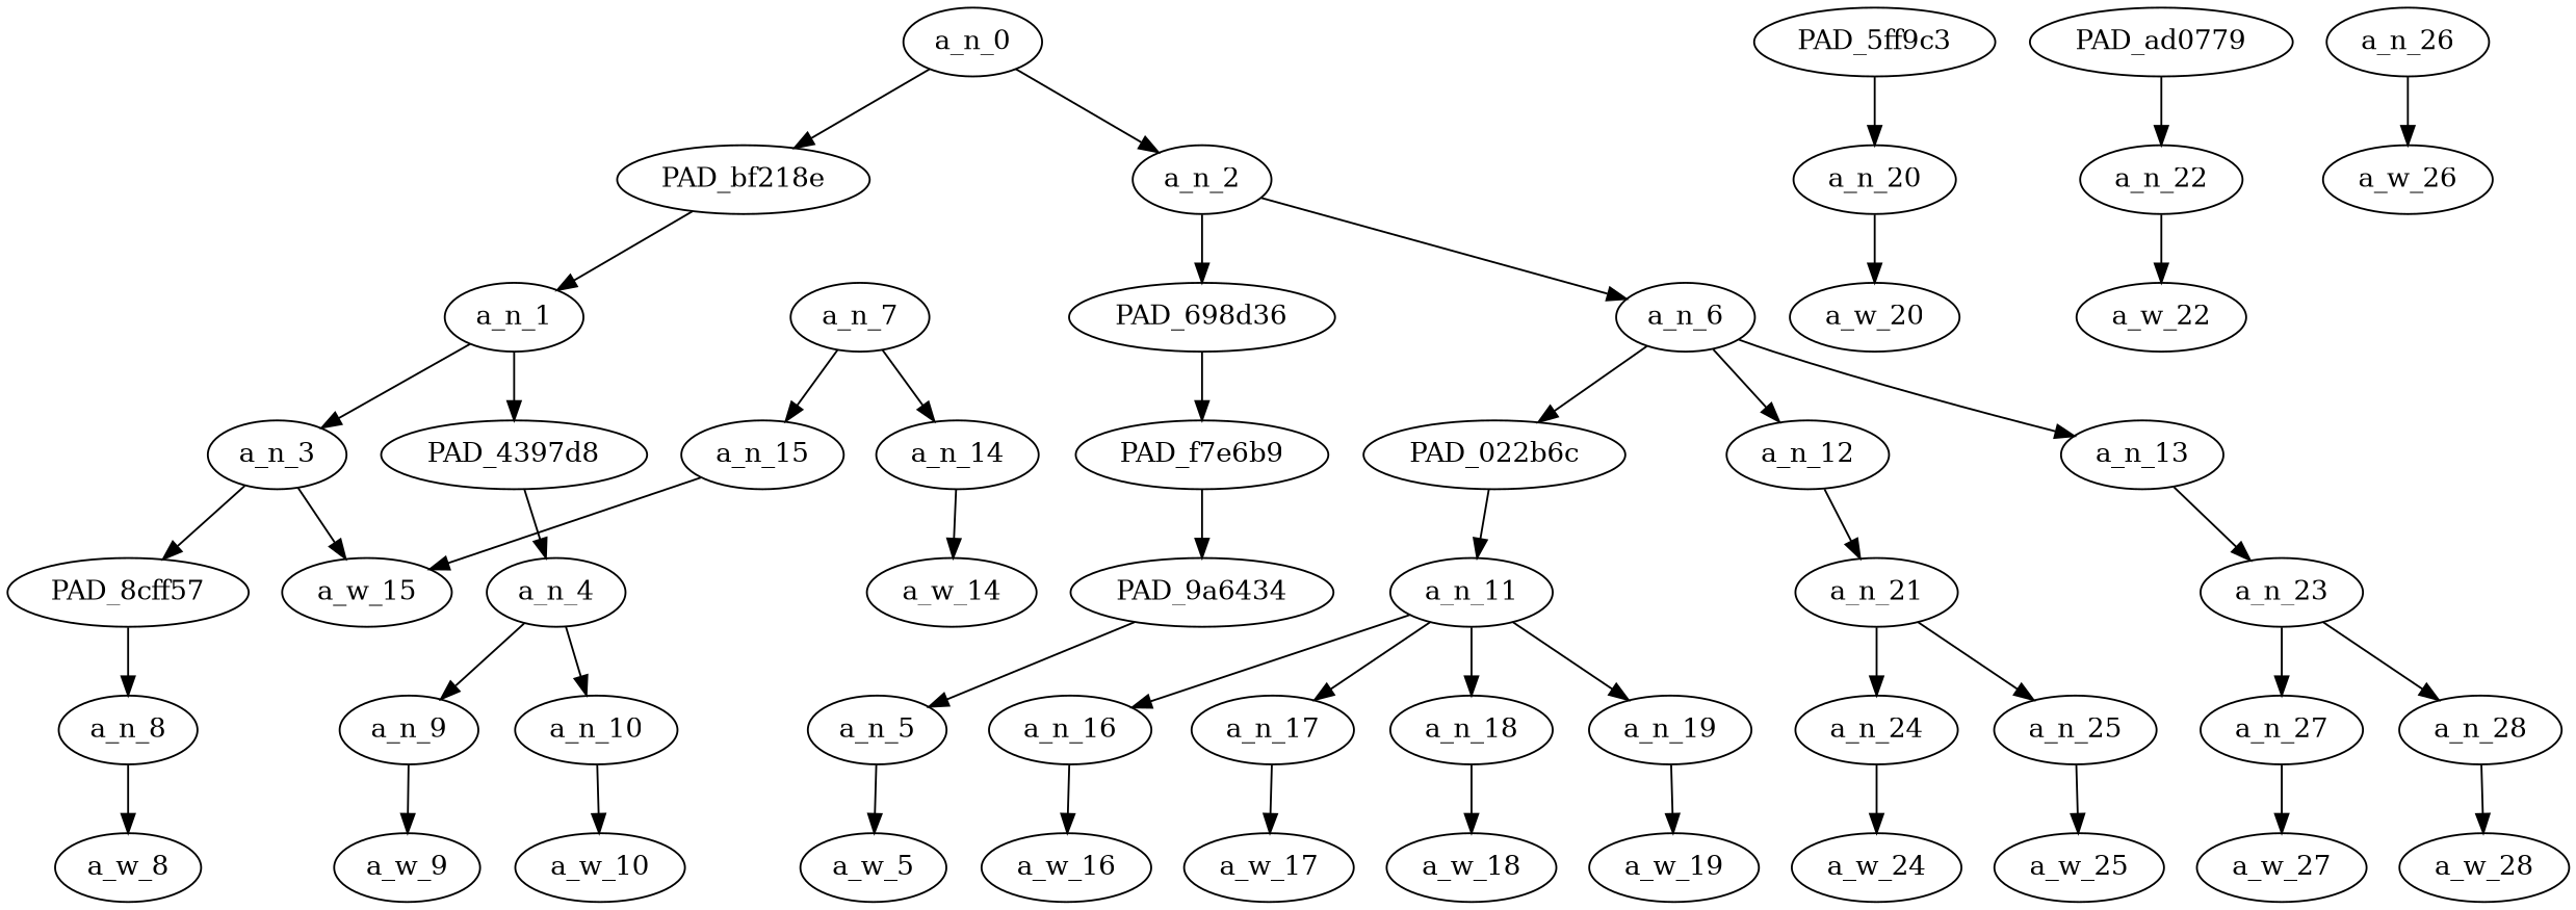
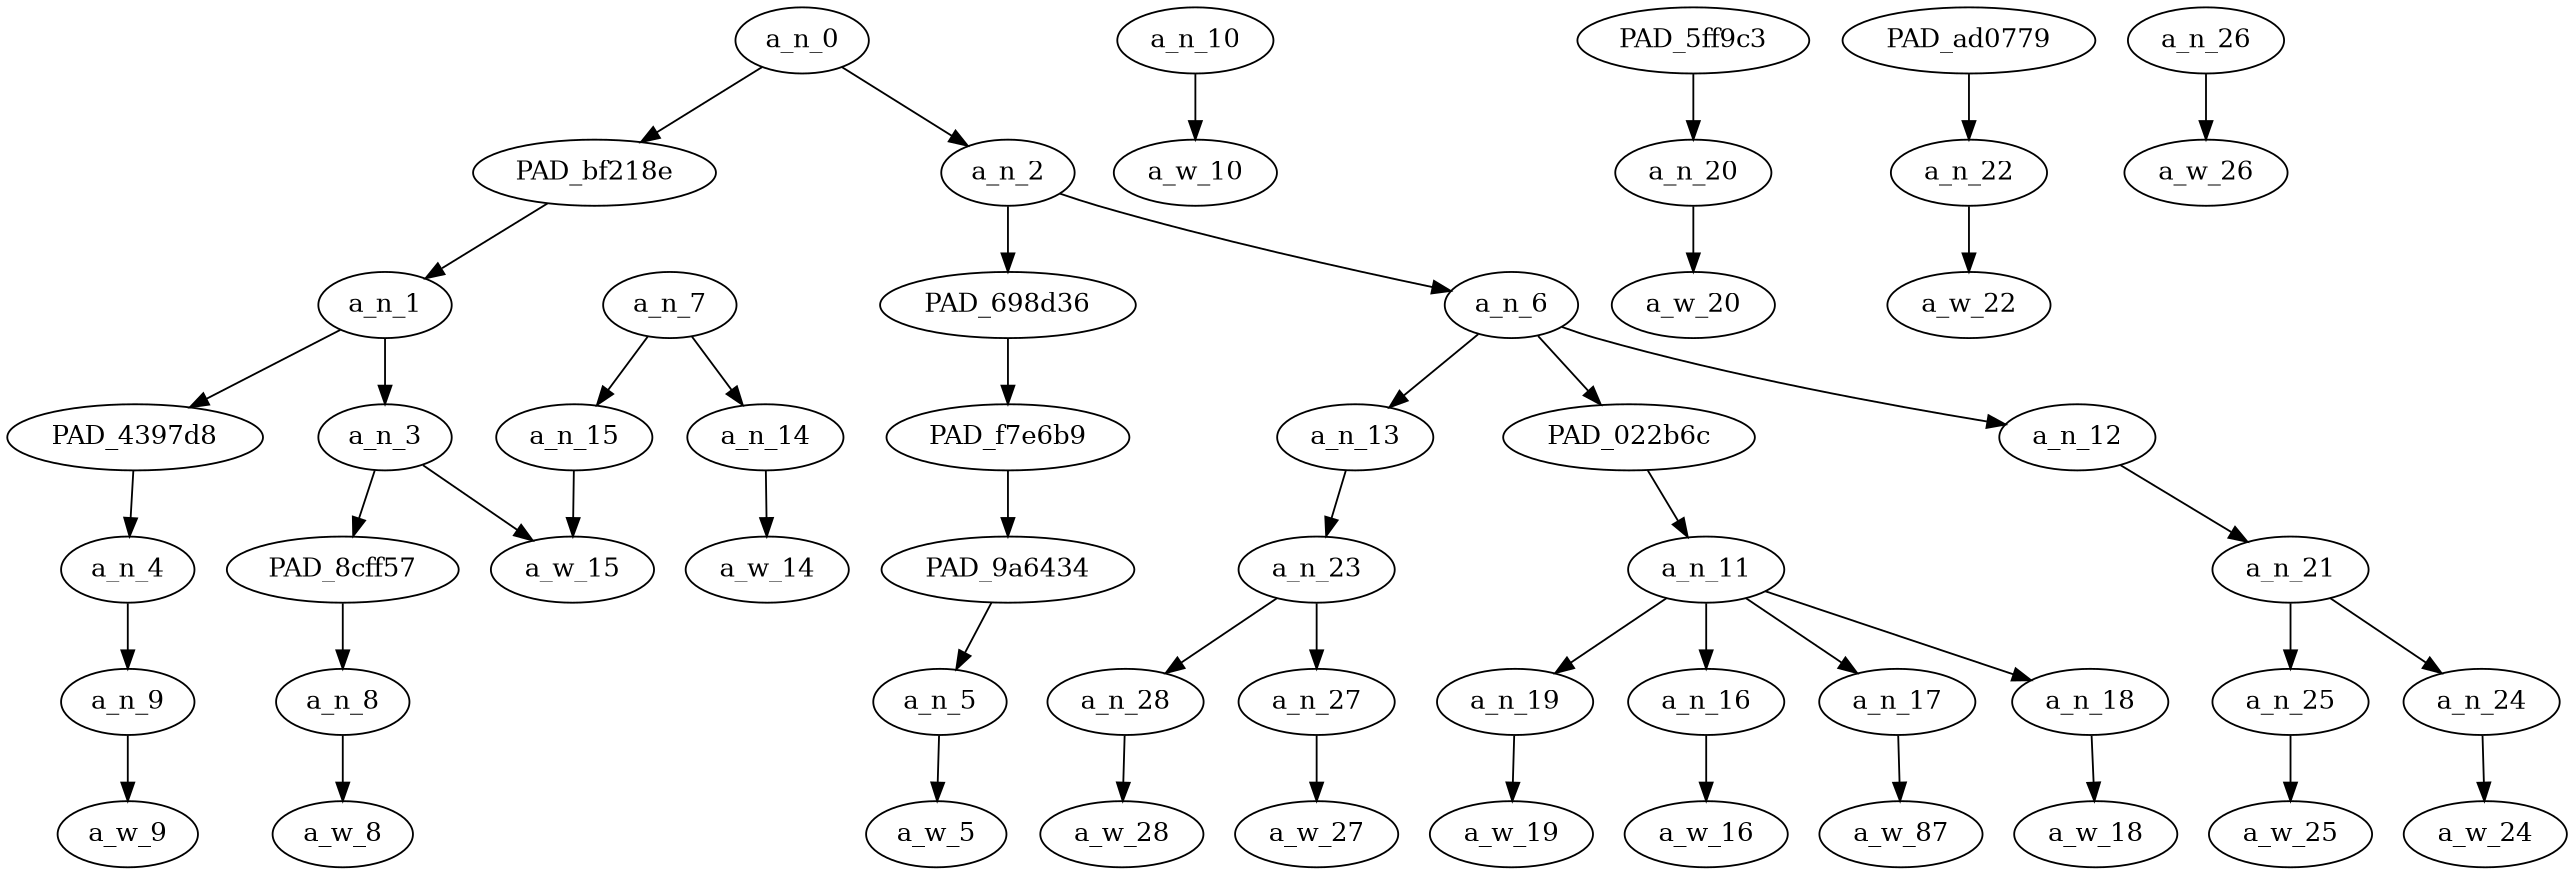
  strict digraph {
    node [div_dir=1 index=0 level=0 text_span="[5]" value=0.04176778]
    a_n_0 [level=6 text_span="[0, 1, 2, 3, 4, 5, 6, 7, 8, 9, 10, 11, 12, 13, 14, 15, 16]" value=1.00000000]
    PAD_bf218e [level=5 text_span="[0, 1, 2, 3, 4]" value=0.26921695]
    a_n_2 [index=1 level=5 text_span="[5, 6, 7, 8, 9, 10, 11, 12, 13, 14, 15, 16]" value=0.72998252]
    a_n_1 [level=4 text_span="[0, 1, 2, 3, 4]" value=0.26921695]
    PAD_698d36 [index=1 level=4]
    a_n_6 [index=2 level=4 text_span="[6, 7, 8, 9, 10, 11, 12, 13, 14, 15, 16]" value=0.68757608]
    a_n_3 [level=3 text_span="[0, 1, 2]" value=0.17213445]
    PAD_4397d8 [index=1 level=3 text_span="[3, 4]" value=0.09657905]
    PAD_f7e6b9 [index=2 level=3]
    PAD_022b6c [index=3 level=3 text_span="[6, 7, 8, 9]" value=0.42578681]
    a_n_12 [div_dir=-1 index=4 level=3 text_span="[10, 11, 12]" value=0.10003387]
    a_n_13 [div_dir=-1 index=5 level=3 text_span="[13, 14, 15, 16]" value=0.16109639]
    PAD_8cff57 [div_dir=-1 index=1 level=2 text_span="[2]" value=0.04922012]
    a_w_15 [div_dir=0 index=1 text_span="[1]" value=crap]
    a_n_4 [index=2 level=2 text_span="[3, 4]" value=0.09657905]
    a_n_8 [div_dir=-1 index=2 level=1 text_span="[2]" value=0.04922012]
    a_n_7 [level=2 text_span="[0, 1]" value=0.12239661]
    a_n_14 [level=1 text_span="[0]" value=0.05903677]
    a_n_15 [index=1 level=1 text_span="[1]" value=0.06279015]
    a_n_9 [index=3 level=1 text_span="[3]" value=0.03639753]
    a_n_10 [index=4 level=1 text_span="[4]" value=0.05999292]
    a_w_8 [div_dir=0 index=2 text_span="[2]" value="<user>"]
    a_w_14 [div_dir=0 text_span="[0]" value=holy]
    a_w_9 [div_dir=0 index=3 text_span="[3]" value=on]
    a_w_10 [div_dir=0 index=4 text_span="[4]" value=twitter]
    PAD_9a6434 [index=3 level=2]
    a_n_11 [index=4 level=2 text_span="[6, 7, 8, 9]" value=0.42578681]
    a_n_21 [index=6 level=2 text_span="[11, 12]" value=0.07635984]
    a_n_23 [div_dir=-1 index=8 level=2 text_span="[14, 15, 16]" value=0.13363708]
    a_n_5 [index=5 level=1]
    a_w_5 [div_dir=0 index=5 value=is]
    a_n_16 [index=6 level=1 text_span="[6]" value=0.25923961]
    a_n_17 [index=7 level=1 text_span="[7]" value=0.10358836]
    a_n_18 [div_dir=-1 index=8 level=1 text_span="[8]" value=0.03197315]
    a_n_19 [index=9 level=1 text_span="[9]" value=0.02993450]
    PAD_5ff9c3 [div_dir=-1 index=5 level=2 text_span="[10]" value=0.02367185]
    a_n_20 [div_dir=-1 index=10 level=1 text_span="[10]" value=0.02367185]
    a_n_24 [div_dir=-1 index=11 level=1 text_span="[11]" value=0.02643481]
    a_n_25 [index=12 level=1 text_span="[12]" value=0.04987076]
    PAD_ad0779 [div_dir=-1 index=7 level=2 text_span="[13]" value=0.02735915]
    a_n_22 [div_dir=-1 index=13 level=1 text_span="[13]" value=0.02735915]
    a_n_27 [div_dir=-1 index=15 level=1 text_span="[15]" value=0.04230839]
    a_n_28 [div_dir=-1 index=16 level=1 text_span="[16]" value=0.04783012]
    a_w_16 [div_dir=0 index=6 text_span="[6]" value=nigger]
-   a_w_17 [div_dir=0 index=7 text_span="[7]" value=meme]
+   a_w_17 [div_dir=0 index=7 text_span="[7]" value=meme label=a_w_87]
    a_w_18 [div_dir=0 index=8 text_span="[8]" value=central]
    a_w_19 [div_dir=0 index=9 text_span="[9]" value=look]
    a_w_20 [div_dir=0 index=10 text_span="[10]" value=at]
    a_w_24 [div_dir=0 index=11 text_span="[11]" value=this]
    a_w_25 [div_dir=0 index=12 text_span="[12]" value=gem]
    a_w_22 [div_dir=0 index=13 text_span="[13]" value=from]
    a_n_26 [div_dir=-1 index=14 level=1 text_span="[14]" value=0.04342275]
    a_w_26 [div_dir=0 index=14 text_span="[14]" value=trump]
    a_w_27 [div_dir=0 index=15 text_span="[15]" value=un]
    a_w_28 [div_dir=0 index=16 text_span="[16]" value=speech]
    a_n_0 -> PAD_bf218e
    a_n_0 -> a_n_2
    PAD_bf218e -> a_n_1
    a_n_2 -> PAD_698d36
    a_n_2 -> a_n_6
    a_n_1 -> a_n_3
    a_n_1 -> PAD_4397d8
    PAD_698d36 -> PAD_f7e6b9
    a_n_6 -> PAD_022b6c
    a_n_6 -> a_n_12
    a_n_6 -> a_n_13
    a_n_3 -> PAD_8cff57
    a_n_3 -> a_w_15
    PAD_4397d8 -> a_n_4
    PAD_f7e6b9 -> PAD_9a6434
    PAD_022b6c -> a_n_11
    a_n_12 -> a_n_21
    a_n_13 -> a_n_23
    PAD_8cff57 -> a_n_8
    a_n_4 -> a_n_9
-   a_n_4 -> a_n_10
    a_n_8 -> a_w_8
    a_n_7 -> a_n_14
    a_n_7 -> a_n_15
    a_n_14 -> a_w_14
    a_n_15 -> a_w_15
    a_n_9 -> a_w_9
    a_n_10 -> a_w_10
    PAD_9a6434 -> a_n_5
    a_n_11 -> a_n_16
    a_n_11 -> a_n_17
    a_n_11 -> a_n_18
    a_n_11 -> a_n_19
    a_n_21 -> a_n_24
    a_n_21 -> a_n_25
    a_n_23 -> a_n_27
    a_n_23 -> a_n_28
    a_n_5 -> a_w_5
    a_n_16 -> a_w_16
    a_n_17 -> a_w_17
    a_n_18 -> a_w_18
    a_n_19 -> a_w_19
    PAD_5ff9c3 -> a_n_20
    a_n_20 -> a_w_20
    a_n_24 -> a_w_24
    a_n_25 -> a_w_25
    PAD_ad0779 -> a_n_22
    a_n_22 -> a_w_22
    a_n_27 -> a_w_27
    a_n_28 -> a_w_28
    a_n_26 -> a_w_26
  }
